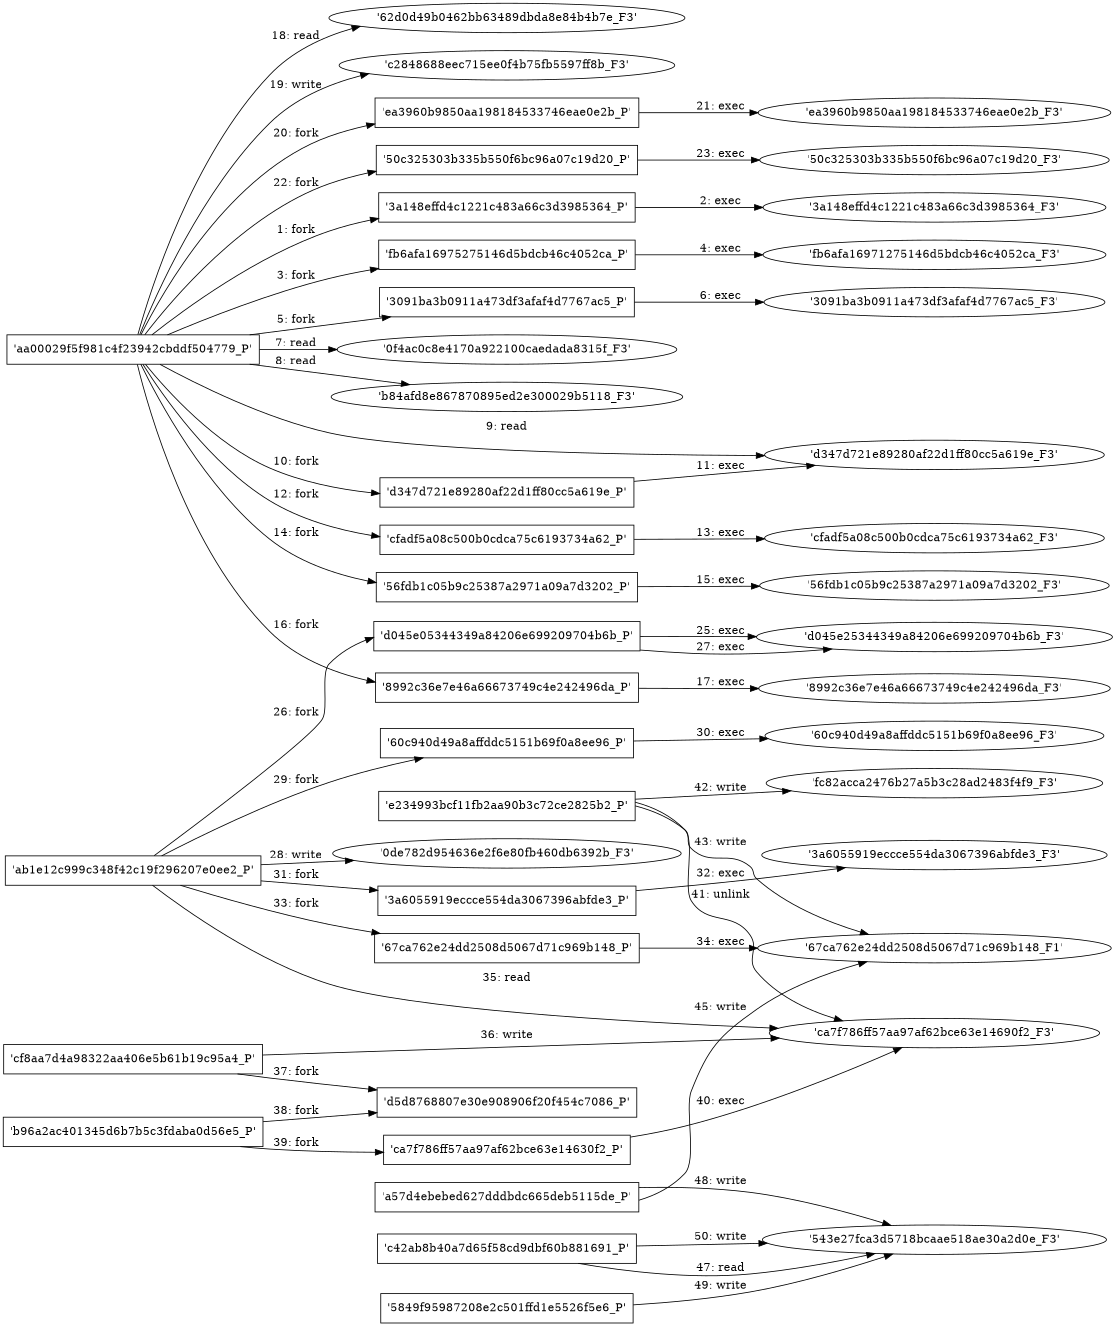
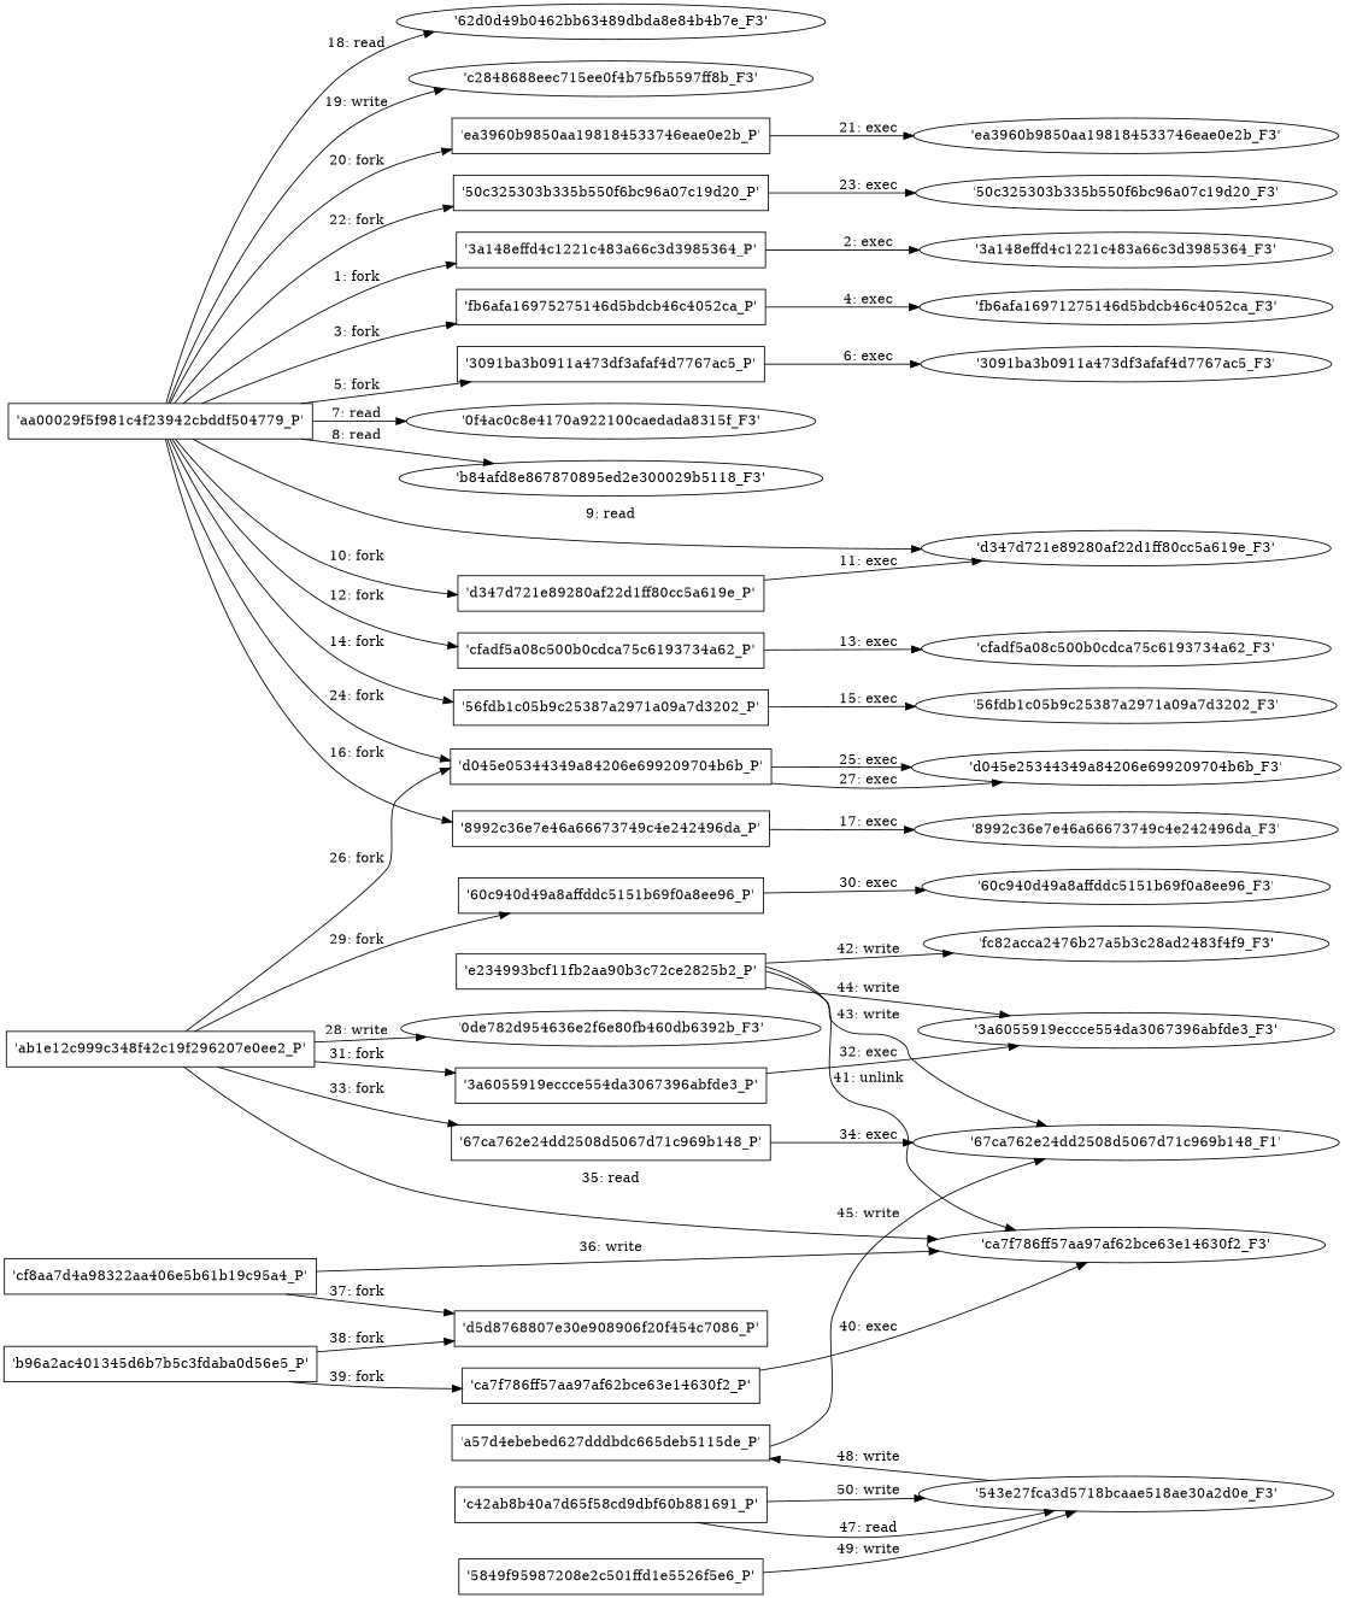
  digraph {
    engine=neato
    fixedsize=false
    fontsize=10
    nodesep=0.3
    rankdir=LR
    ranksep=0
    splines=true
    node [node_type=Process shape=box]
    "'aa00029f5f981c4f23942cbddf504779_P'"
    "'3a148effd4c1221c483a66c3d3985364_P'"
    "'fb6afa16975275146d5bdcb46c4052ca_P'"
    "'3091ba3b0911a473df3afaf4d7767ac5_P'"
    "'0f4ac0c8e4170a922100caedada8315f_F3'" [node_type=file shape=ellipse]
    "'b84afd8e867870895ed2e300029b5118_F3'" [node_type=file shape=ellipse]
    "'d347d721e89280af22d1ff80cc5a619e_F3'" [node_type=File shape=ellipse]
    "'d347d721e89280af22d1ff80cc5a619e_P'"
    "'cfadf5a08c500b0cdca75c6193734a62_P'"
    "'56fdb1c05b9c25387a2971a09a7d3202_P'"
    "'8992c36e7e46a66673749c4e242496da_P'"
    "'62d0d49b0462bb63489dbda8e84b4b7e_F3'" [node_type=file shape=ellipse]
    "'c2848688eec715ee0f4b75fb5597ff8b_F3'" [node_type=file shape=ellipse]
    "'ea3960b9850aa198184533746eae0e2b_P'"
    "'50c325303b335b550f6bc96a07c19d20_P'"
    "'d045e05344349a84206e699209704b6b_P'"
    "'3a148effd4c1221c483a66c3d3985364_F3'" [node_type=File shape=ellipse]
    n18 [label="'fb6afa16971275146d5bdcb46c4052ca_F3'" node_type=File shape=ellipse]
    "'3091ba3b0911a473df3afaf4d7767ac5_F3'" [node_type=File shape=ellipse]
    "'cfadf5a08c500b0cdca75c6193734a62_F3'" [node_type=File shape=ellipse]
    "'56fdb1c05b9c25387a2971a09a7d3202_F3'" [node_type=File shape=ellipse]
    "'8992c36e7e46a66673749c4e242496da_F3'" [node_type=File shape=ellipse]
    "'ea3960b9850aa198184533746eae0e2b_F3'" [node_type=File shape=ellipse]
    "'50c325303b335b550f6bc96a07c19d20_F3'" [node_type=File shape=ellipse]
    n25 [label="'d045e25344349a84206e699209704b6b_F3'" node_type=File shape=ellipse]
    n26 [label="'ab1e12c999c348f42c19f296207e0ee2_P'"]
    "'0de782d954636e2f6e80fb460db6392b_F3'" [node_type=file shape=ellipse]
    "'60c940d49a8affddc5151b69f0a8ee96_P'"
    "'3a6055919eccce554da3067396abfde3_P'"
    "'67ca762e24dd2508d5067d71c969b148_P'"
-   "'ca7f786ff57aa97af62bce63e14630f2_F3'" [node_type=file shape=ellipse label="'ca7f786ff57aa97af62bce63e14690f2_F3'"]
+   "'ca7f786ff57aa97af62bce63e14630f2_F3'" [node_type=file shape=ellipse]
    "'60c940d49a8affddc5151b69f0a8ee96_F3'" [node_type=File shape=ellipse]
    "'3a6055919eccce554da3067396abfde3_F3'" [node_type=file shape=ellipse]
    "'67ca762e24dd2508d5067d71c969b148_F1'" [node_type=file shape=ellipse]
    "'543e27fca3d5718bcaae518ae30a2d0e_F3'" [node_type=file shape=ellipse]
    "'cf8aa7d4a98322aa406e5b61b19c95a4_P'"
    "'d5d8768807e30e908906f20f454c7086_P'"
    "'b96a2ac401345d6b7b5c3fdaba0d56e5_P'"
    "'ca7f786ff57aa97af62bce63e14630f2_P'"
    "'e234993bcf11fb2aa90b3c72ce2825b2_P'"
    "'fc82acca2476b27a5b3c28ad2483f4f9_F3'" [node_type=file shape=ellipse]
    "'a57d4ebebed627dddbdc665deb5115de_P'"
    "'c42ab8b40a7d65f58cd9dbf60b881691_P'"
    "'5849f95987208e2c501ffd1e5526f5e6_P'"
    "'aa00029f5f981c4f23942cbddf504779_P'" -> "'3a148effd4c1221c483a66c3d3985364_P'" [label="1: fork"]
    "'aa00029f5f981c4f23942cbddf504779_P'" -> "'fb6afa16975275146d5bdcb46c4052ca_P'" [label="3: fork"]
    "'aa00029f5f981c4f23942cbddf504779_P'" -> "'3091ba3b0911a473df3afaf4d7767ac5_P'" [label="5: fork"]
    "'aa00029f5f981c4f23942cbddf504779_P'" -> "'0f4ac0c8e4170a922100caedada8315f_F3'" [label="7: read"]
    "'aa00029f5f981c4f23942cbddf504779_P'" -> "'b84afd8e867870895ed2e300029b5118_F3'" [label="8: read"]
    "'aa00029f5f981c4f23942cbddf504779_P'" -> "'d347d721e89280af22d1ff80cc5a619e_F3'" [label="9: read"]
    "'aa00029f5f981c4f23942cbddf504779_P'" -> "'d347d721e89280af22d1ff80cc5a619e_P'" [label="10: fork"]
    "'aa00029f5f981c4f23942cbddf504779_P'" -> "'cfadf5a08c500b0cdca75c6193734a62_P'" [label="12: fork"]
    "'aa00029f5f981c4f23942cbddf504779_P'" -> "'56fdb1c05b9c25387a2971a09a7d3202_P'" [label="14: fork"]
    "'aa00029f5f981c4f23942cbddf504779_P'" -> "'8992c36e7e46a66673749c4e242496da_P'" [label="16: fork"]
    "'aa00029f5f981c4f23942cbddf504779_P'" -> "'62d0d49b0462bb63489dbda8e84b4b7e_F3'" [label="18: read"]
    "'aa00029f5f981c4f23942cbddf504779_P'" -> "'c2848688eec715ee0f4b75fb5597ff8b_F3'" [label="19: write"]
    "'aa00029f5f981c4f23942cbddf504779_P'" -> "'ea3960b9850aa198184533746eae0e2b_P'" [label="20: fork"]
    "'aa00029f5f981c4f23942cbddf504779_P'" -> "'50c325303b335b550f6bc96a07c19d20_P'" [label="22: fork"]
+   "'aa00029f5f981c4f23942cbddf504779_P'" -> "'d045e05344349a84206e699209704b6b_P'" [label="24: fork"]
    "'3a148effd4c1221c483a66c3d3985364_P'" -> "'3a148effd4c1221c483a66c3d3985364_F3'" [label="2: exec"]
    "'fb6afa16975275146d5bdcb46c4052ca_P'" -> n18 [label="4: exec"]
    "'3091ba3b0911a473df3afaf4d7767ac5_P'" -> "'3091ba3b0911a473df3afaf4d7767ac5_F3'" [label="6: exec"]
    "'d347d721e89280af22d1ff80cc5a619e_P'" -> "'d347d721e89280af22d1ff80cc5a619e_F3'" [label="11: exec"]
    "'cfadf5a08c500b0cdca75c6193734a62_P'" -> "'cfadf5a08c500b0cdca75c6193734a62_F3'" [label="13: exec"]
    "'56fdb1c05b9c25387a2971a09a7d3202_P'" -> "'56fdb1c05b9c25387a2971a09a7d3202_F3'" [label="15: exec"]
    "'8992c36e7e46a66673749c4e242496da_P'" -> "'8992c36e7e46a66673749c4e242496da_F3'" [label="17: exec"]
    "'ea3960b9850aa198184533746eae0e2b_P'" -> "'ea3960b9850aa198184533746eae0e2b_F3'" [label="21: exec"]
    "'50c325303b335b550f6bc96a07c19d20_P'" -> "'50c325303b335b550f6bc96a07c19d20_F3'" [label="23: exec"]
    "'d045e05344349a84206e699209704b6b_P'" -> n25 [label="25: exec"]
    "'d045e05344349a84206e699209704b6b_P'" -> n25 [label="27: exec"]
    n26 -> "'d045e05344349a84206e699209704b6b_P'" [label="26: fork"]
    n26 -> "'0de782d954636e2f6e80fb460db6392b_F3'" [label="28: write"]
    n26 -> "'60c940d49a8affddc5151b69f0a8ee96_P'" [label="29: fork"]
    n26 -> "'3a6055919eccce554da3067396abfde3_P'" [label="31: fork"]
    n26 -> "'67ca762e24dd2508d5067d71c969b148_P'" [label="33: fork"]
    n26 -> "'ca7f786ff57aa97af62bce63e14630f2_F3'" [label="35: read"]
    "'60c940d49a8affddc5151b69f0a8ee96_P'" -> "'60c940d49a8affddc5151b69f0a8ee96_F3'" [label="30: exec"]
    "'3a6055919eccce554da3067396abfde3_P'" -> "'3a6055919eccce554da3067396abfde3_F3'" [label="32: exec"]
    "'67ca762e24dd2508d5067d71c969b148_P'" -> "'67ca762e24dd2508d5067d71c969b148_F1'" [label="34: exec"]
    "'cf8aa7d4a98322aa406e5b61b19c95a4_P'" -> "'ca7f786ff57aa97af62bce63e14630f2_F3'" [label="36: write"]
    "'cf8aa7d4a98322aa406e5b61b19c95a4_P'" -> "'d5d8768807e30e908906f20f454c7086_P'" [label="37: fork"]
    "'b96a2ac401345d6b7b5c3fdaba0d56e5_P'" -> "'d5d8768807e30e908906f20f454c7086_P'" [label="38: fork"]
    "'b96a2ac401345d6b7b5c3fdaba0d56e5_P'" -> "'ca7f786ff57aa97af62bce63e14630f2_P'" [label="39: fork"]
    "'ca7f786ff57aa97af62bce63e14630f2_P'" -> "'ca7f786ff57aa97af62bce63e14630f2_F3'" [label="40: exec"]
    "'e234993bcf11fb2aa90b3c72ce2825b2_P'" -> "'ca7f786ff57aa97af62bce63e14630f2_F3'" [label="41: unlink"]
+   "'e234993bcf11fb2aa90b3c72ce2825b2_P'" -> "'3a6055919eccce554da3067396abfde3_F3'" [label="44: write"]
    "'e234993bcf11fb2aa90b3c72ce2825b2_P'" -> "'67ca762e24dd2508d5067d71c969b148_F1'" [label="43: write"]
    "'e234993bcf11fb2aa90b3c72ce2825b2_P'" -> "'fc82acca2476b27a5b3c28ad2483f4f9_F3'" [label="42: write"]
    "'a57d4ebebed627dddbdc665deb5115de_P'" -> "'67ca762e24dd2508d5067d71c969b148_F1'" [label="45: write"]
-   "'a57d4ebebed627dddbdc665deb5115de_P'" -> "'543e27fca3d5718bcaae518ae30a2d0e_F3'" [label="48: write"]
+   "'543e27fca3d5718bcaae518ae30a2d0e_F3'" -> "'a57d4ebebed627dddbdc665deb5115de_P'" [label="48: write"]
    "'c42ab8b40a7d65f58cd9dbf60b881691_P'" -> "'543e27fca3d5718bcaae518ae30a2d0e_F3'" [label="47: read"]
    "'c42ab8b40a7d65f58cd9dbf60b881691_P'" -> "'543e27fca3d5718bcaae518ae30a2d0e_F3'" [label="50: write"]
    "'5849f95987208e2c501ffd1e5526f5e6_P'" -> "'543e27fca3d5718bcaae518ae30a2d0e_F3'" [label="49: write"]
  }
